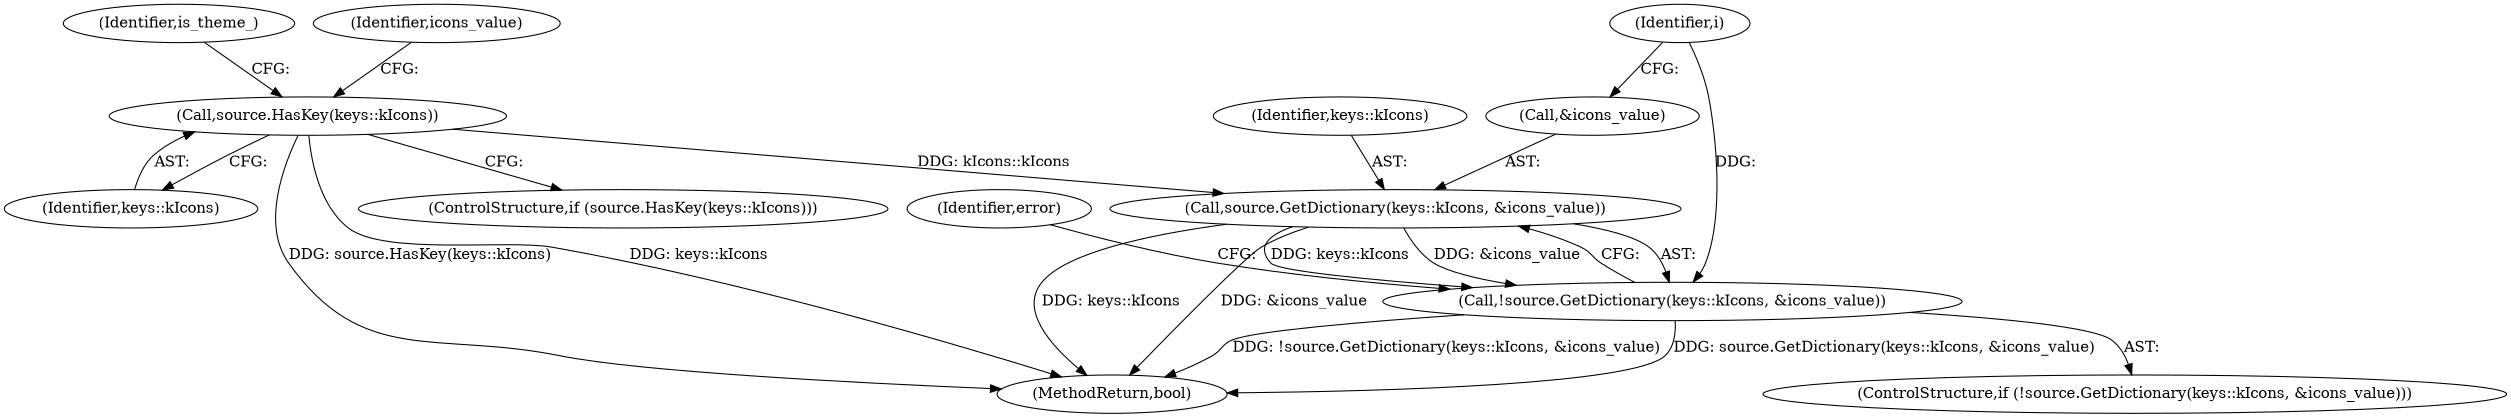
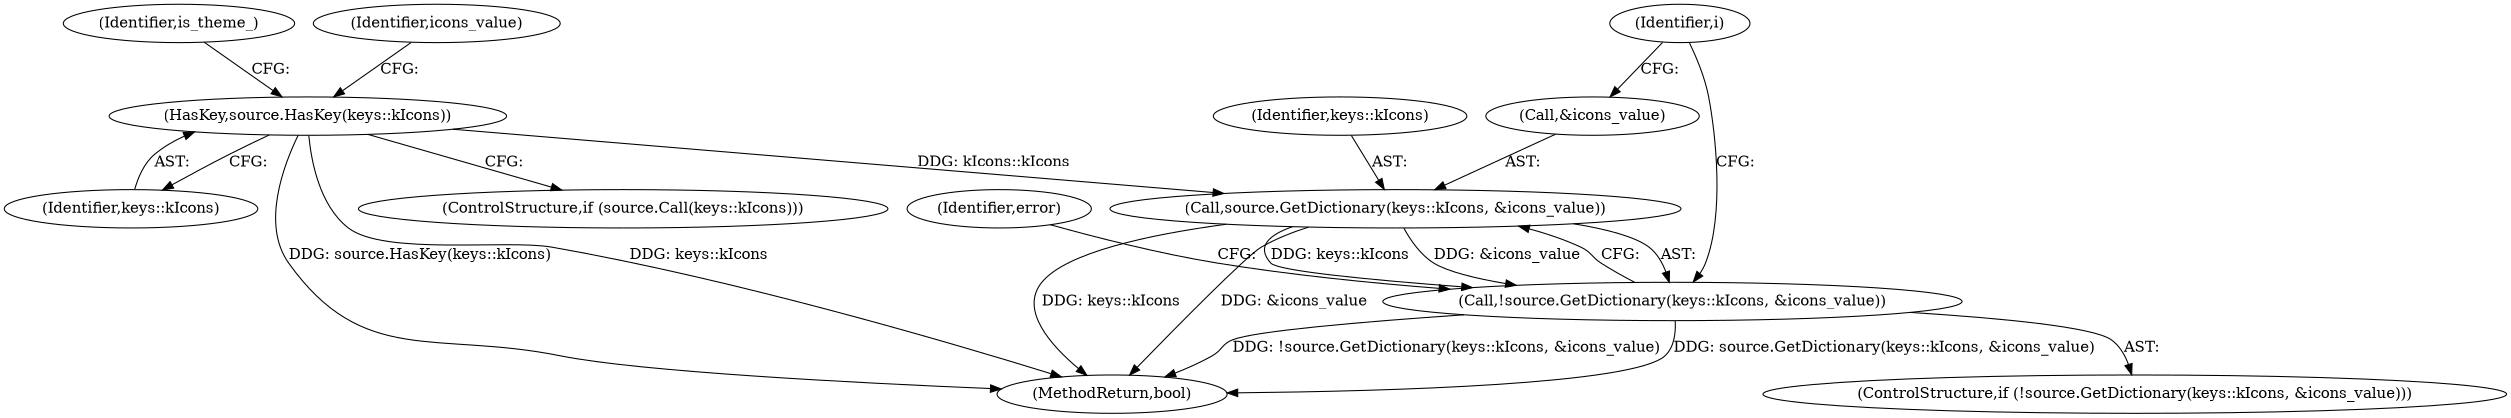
  digraph {
    n1 [label="(Call,source.GetDictionary(keys::kIcons, &icons_value))"]
    n2 [label="(Call,!source.GetDictionary(keys::kIcons, &icons_value))"]
    n3 [label="(MethodReturn,bool)"]
    n4 [label="(ControlStructure,if (!source.GetDictionary(keys::kIcons, &icons_value)))"]
    n5 [label="(Call,&icons_value)"]
-   n6 [label="(Call,source.HasKey(keys::kIcons))"]
-   n7 [label="(ControlStructure,if (source.HasKey(keys::kIcons)))"]
+   n6 [label="(HasKey,source.HasKey(keys::kIcons))"]
+   n7 [label="(ControlStructure,if (source.Call(keys::kIcons)))"]
    n8 [label="(Identifier,keys::kIcons)"]
    n9 [label="(Identifier,is_theme_)"]
    n10 [label="(Identifier,i)"]
    n11 [label="(Identifier,icons_value)"]
    n12 [label="(Identifier,error)"]
    n13 [label="(Identifier,keys::kIcons)"]
    n1 -> n2 [label="AST: "]
    n1 -> n2 [label="DDG: keys::kIcons"]
    n1 -> n2 [label="DDG: &icons_value"]
    n1 -> n3 [label="DDG: &icons_value"]
    n1 -> n3 [label="DDG: keys::kIcons"]
    n2 -> n1 [label="CFG: "]
    n2 -> n3 [label="DDG: source.GetDictionary(keys::kIcons, &icons_value)"]
    n2 -> n3 [label="DDG: !source.GetDictionary(keys::kIcons, &icons_value)"]
    n2 -> n4 [label="AST: "]
    n5 -> n1 [label="AST: "]
    n6 -> n1 [label="DDG: kIcons::kIcons"]
    n6 -> n3 [label="DDG: source.HasKey(keys::kIcons)"]
    n6 -> n3 [label="DDG: keys::kIcons"]
    n6 -> n7 [label="CFG: "]
    n6 -> n8 [label="CFG: "]
    n8 -> n6 [label="AST: "]
    n9 -> n6 [label="CFG: "]
-   n10 -> n2 [label="DDG: "]
+   n10 -> n2 [label="CFG: "]
    n10 -> n5 [label="CFG: "]
    n11 -> n6 [label="CFG: "]
    n12 -> n2 [label="CFG: "]
    n13 -> n1 [label="AST: "]
  }
